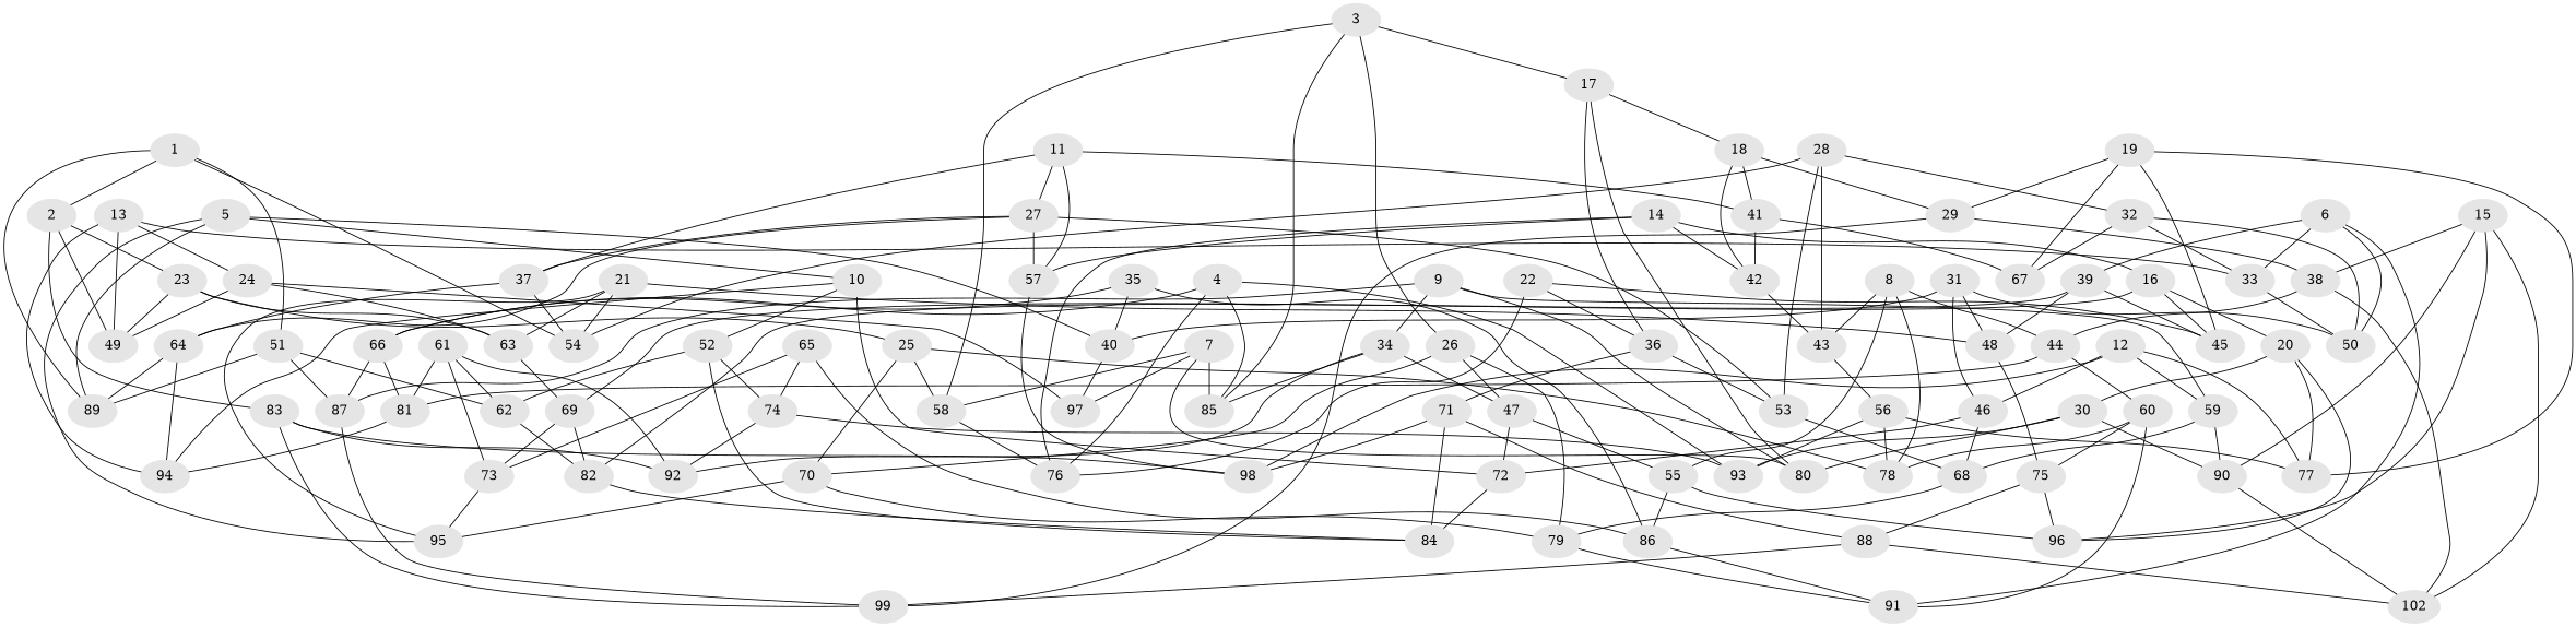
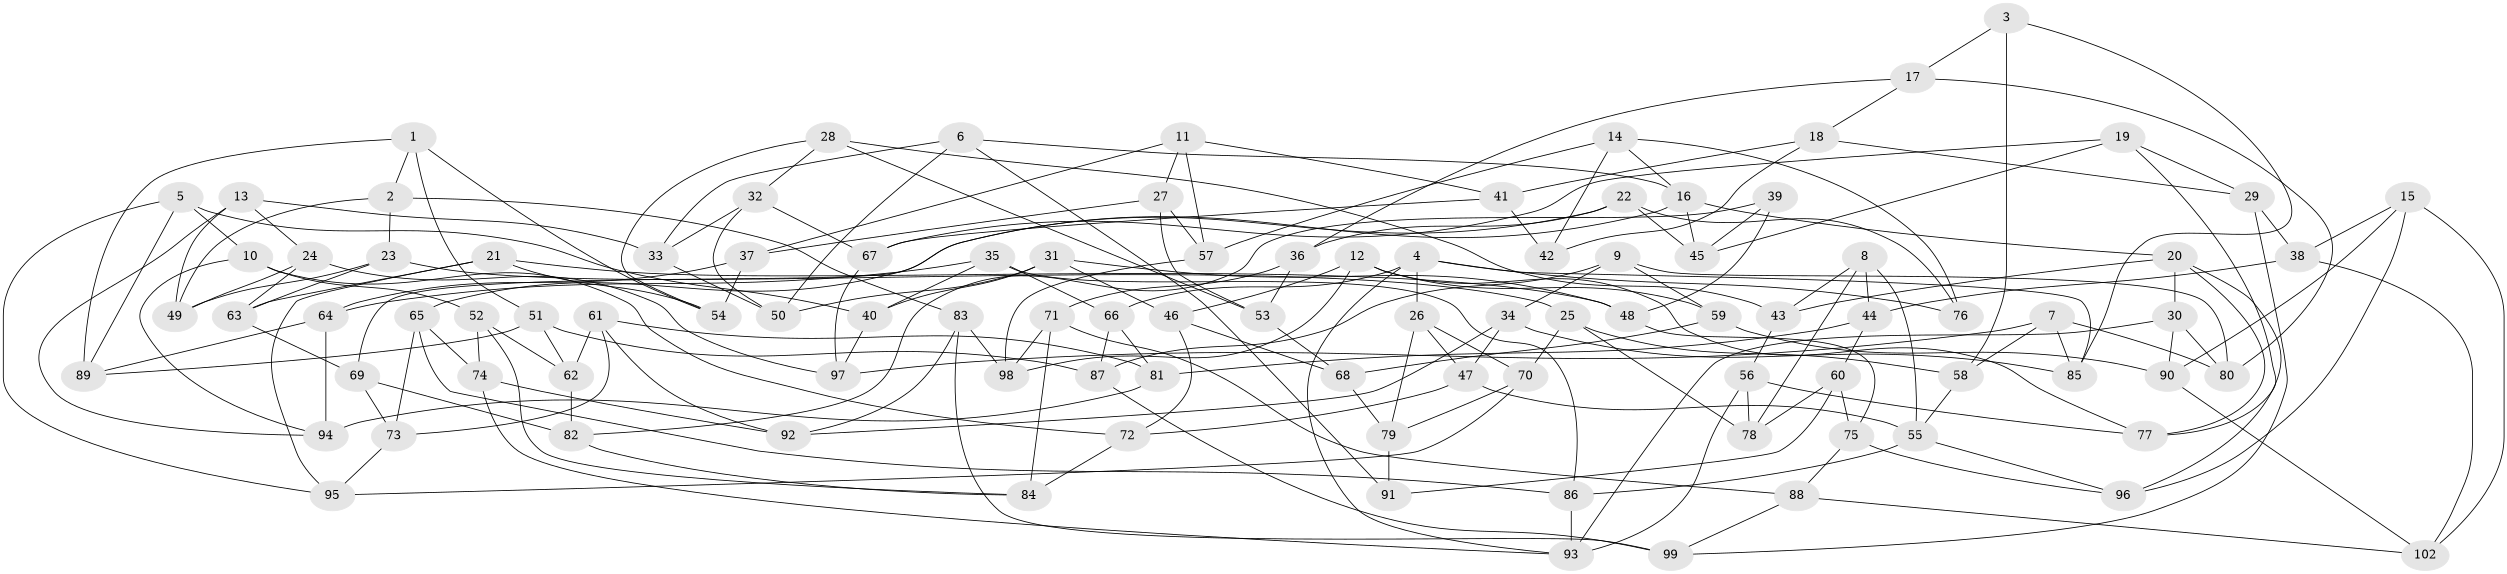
  graph {
    node [color=gray90 style=filled]
    1
    2
    51
    54
    89
    23
    49
    83
    87
    62
    63
    25
    98
    99
    92
    3
    17
    26
    58
    85
    80
    18
    36
    70
    47
    79
    76
    4
    66
    93
    81
    5
    10
    40
    95
    52
    72
    94
    97
    6
    33
    39
    50
    91
    45
    48
    82
    7
    8
    43
    44
    55
    78
    56
    60
    96
    86
    9
    34
    59
    90
    68
    74
    84
    11
    27
    37
    41
    57
    53
    64
    42
    67
    12
    46
    77
    13
    24
    14
    16
    20
    69
    15
    38
    n85 [label=102]
    30
    73
    29
    71
    19
    21
    75
    22
    65
    28
    32
    31
    35
    88
    61
    1 -- 2
    1 -- 51
    1 -- 54
    1 -- 89
    2 -- 23
    2 -- 49
    2 -- 83
    51 -- 89
    51 -- 87
    51 -- 62
    23 -- 49
    23 -- 63
    23 -- 25
    83 -- 98
    83 -- 99
    83 -- 92
    87 -- 99
    62 -- 82
    63 -- 69
    25 -- 58
    25 -- 70
    25 -- 78
    3 -- 17
-   3 -- 26
+   4 -- 26
    3 -- 58
    3 -- 85
    17 -- 80
    17 -- 18
    17 -- 36
    26 -- 70
    26 -- 47
    26 -- 79
-   58 -- 76
+   58 -- 55
    18 -- 41
    18 -- 42
    18 -- 29
    36 -- 53
    36 -- 71
    70 -- 79
    70 -- 95
    47 -- 72
    47 -- 55
    79 -- 91
    4 -- 85
    4 -- 76
    4 -- 66
    4 -- 93
    66 -- 87
    66 -- 81
    81 -- 94
    5 -- 89
    5 -- 10
    5 -- 40
    5 -- 95
    10 -- 52
    10 -- 72
    10 -- 94
    40 -- 97
    52 -- 62
    52 -- 74
    52 -- 84
    72 -- 84
    6 -- 33
-   6 -- 39
+   6 -- 16
    6 -- 50
    6 -- 91
    33 -- 50
    39 -- 45
    39 -- 48
    39 -- 82
    48 -- 75
    82 -- 84
    7 -- 58
    7 -- 85
    7 -- 80
    7 -- 97
    8 -- 43
    8 -- 44
    8 -- 55
    8 -- 78
    43 -- 56
    44 -- 81
    44 -- 60
    55 -- 96
    55 -- 86
    56 -- 93
    56 -- 78
    56 -- 77
    60 -- 91
    60 -- 78
    60 -- 75
-   86 -- 91
+   86 -- 93
    9 -- 87
    9 -- 80
    9 -- 34
    9 -- 59
    34 -- 92
    34 -- 85
    34 -- 47
    59 -- 90
    59 -- 68
    90 -- n85
    68 -- 79
    74 -- 92
    74 -- 93
    11 -- 27
    11 -- 37
    11 -- 41
    11 -- 57
    27 -- 37
    27 -- 57
    27 -- 53
    37 -- 54
    37 -- 64
    41 -- 42
    41 -- 67
    57 -- 98
    53 -- 68
    64 -- 89
    64 -- 94
-   42 -- 43
+   20 -- 43
+   67 -- 97
    12 -- 98
    12 -- 59
    12 -- 46
    12 -- 77
    46 -- 72
    46 -- 68
    13 -- 49
    13 -- 94
    13 -- 33
    13 -- 24
    24 -- 49
    24 -- 63
    24 -- 97
    14 -- 76
    14 -- 57
    14 -- 42
    14 -- 16
    16 -- 45
    16 -- 20
    16 -- 69
    20 -- 96
    20 -- 77
    20 -- 30
    69 -- 82
    69 -- 73
    15 -- 96
    15 -- 90
    15 -- 38
    15 -- n85
    38 -- 44
    38 -- n85
    30 -- 80
    30 -- 93
    30 -- 90
    73 -- 95
    29 -- 99
    29 -- 38
    71 -- 98
    71 -- 84
    71 -- 88
    19 -- 45
    19 -- 67
    19 -- 77
    19 -- 29
    21 -- 54
    21 -- 63
    21 -- 95
    21 -- 48
    75 -- 96
    75 -- 88
    22 -- 36
    22 -- 76
    22 -- 45
+   22 -- 65
    65 -- 86
    65 -- 74
    65 -- 73
    28 -- 54
    28 -- 43
    28 -- 53
    28 -- 32
    32 -- 33
    32 -- 50
    32 -- 67
    31 -- 40
    31 -- 50
    31 -- 48
    31 -- 46
    35 -- 66
    35 -- 40
    35 -- 86
-   27 -- 64
+   35 -- 64
    88 -- 99
    88 -- n85
    61 -- 62
    61 -- 92
    61 -- 81
    61 -- 73
  }
